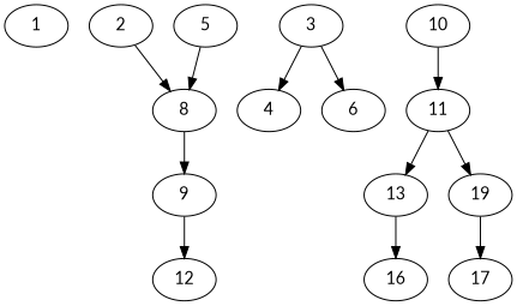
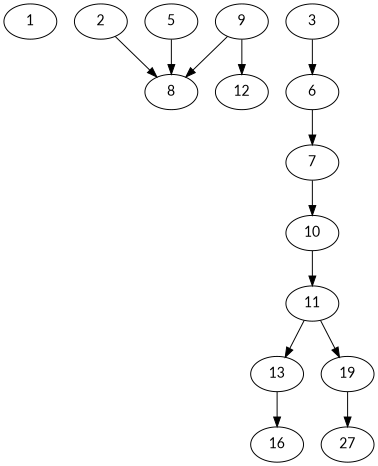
  digraph {
    fontname=Lato
    node [alpha=0.14 fontname=Lato]
    edge [fontname=Lato]
    1 [alpha=0.09 expect_size=1689743079916585]
    2 [expect_size=244812919981710770176]
    8 [expect_size=2874134887573295]
    5 [alpha=0.16 expect_size=190855874427169538048]
    9 [alpha=0.04 expect_size=14136138268672000000]
    3 [alpha=0.12 expect_size=1078555617136008]
-   4 [alpha=0.02 expect_size=7836991921082042]
    6 [alpha=0.13 expect_size=26864722003361792000]
+   7 [expect_size=60100375057728432]
    10 [alpha=0.15 expect_size=1982132751601412]
    12 [alpha=0.17 expect_size=224029226778624]
    11 [alpha=0.05 expect_size=54401593414229648]
    13 [alpha=0.01 expect_size=138301342827918320]
    n14 [alpha=0.02 expect_size=12500100834507226 label=19]
    16 [alpha=0.05 expect_size=15862004456491362]
-   17 [alpha=0.05 expect_size=525734340947163008]
+   17 [alpha=0.05 expect_size=525734340947163008 label=27]
    2 -> 8
-   8 -> 9
+   9 -> 8
    5 -> 8
    9 -> 12
-   3 -> 4
    3 -> 6
+   6 -> 7
+   7 -> 10
    10 -> 11
    11 -> 13
    11 -> n14
    13 -> 16
    n14 -> 17
  }
